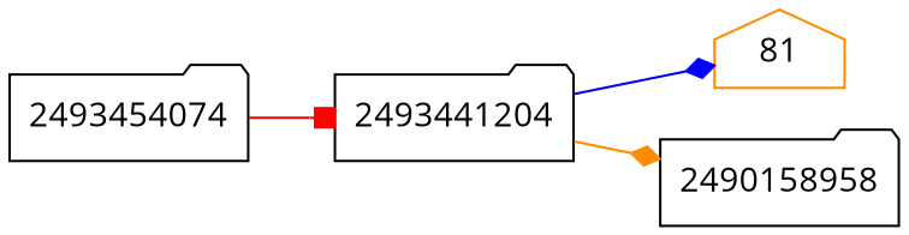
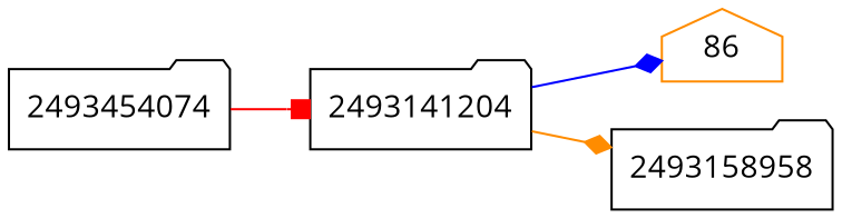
  strict digraph {
    fontname="Open Sans"
    rankdir=LR
    node [color=black fontname="Open Sans" shape=folder]
    edge [arrowhead=diamond fontname="Open Sans"]
    n1 [label=2493454074]
-   2493141204 [label=2493441204]
-   81 [color=darkorange shape=house]
-   2493158958 [label=2490158958]
+   2493141204
+   81 [color=darkorange shape=house label=86]
+   2493158958
    n1 -> 2493141204 [arrowhead=box color=red]
    2493141204 -> 81 [color=blue]
    2493141204 -> 2493158958 [color=darkorange]
  }
